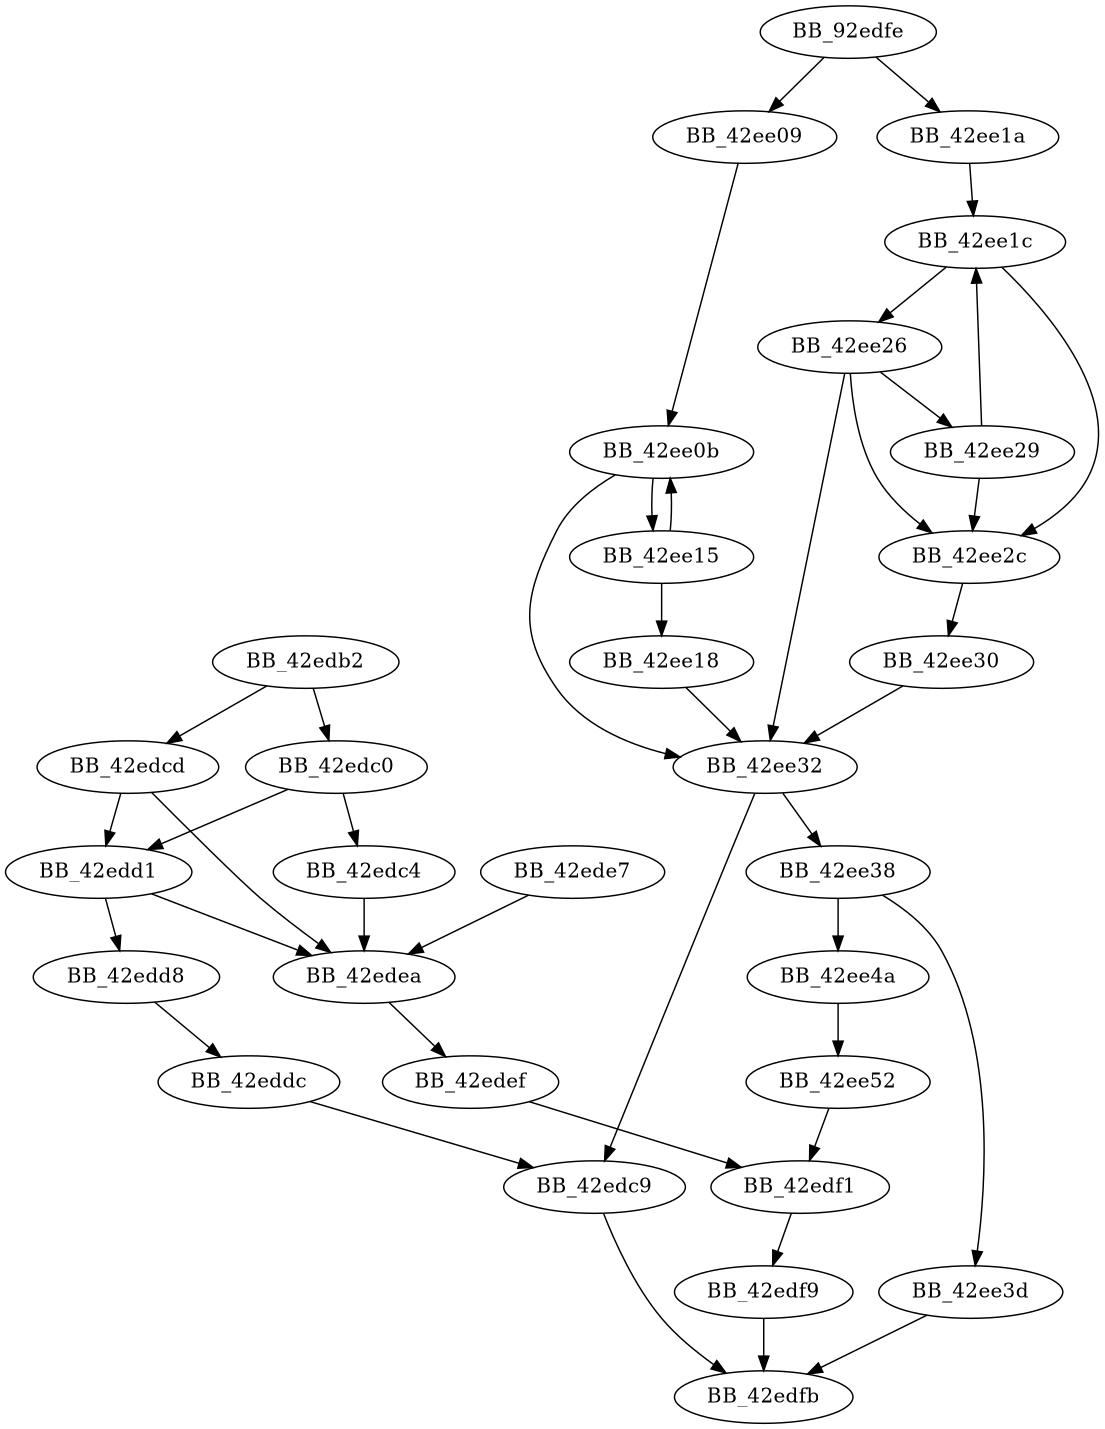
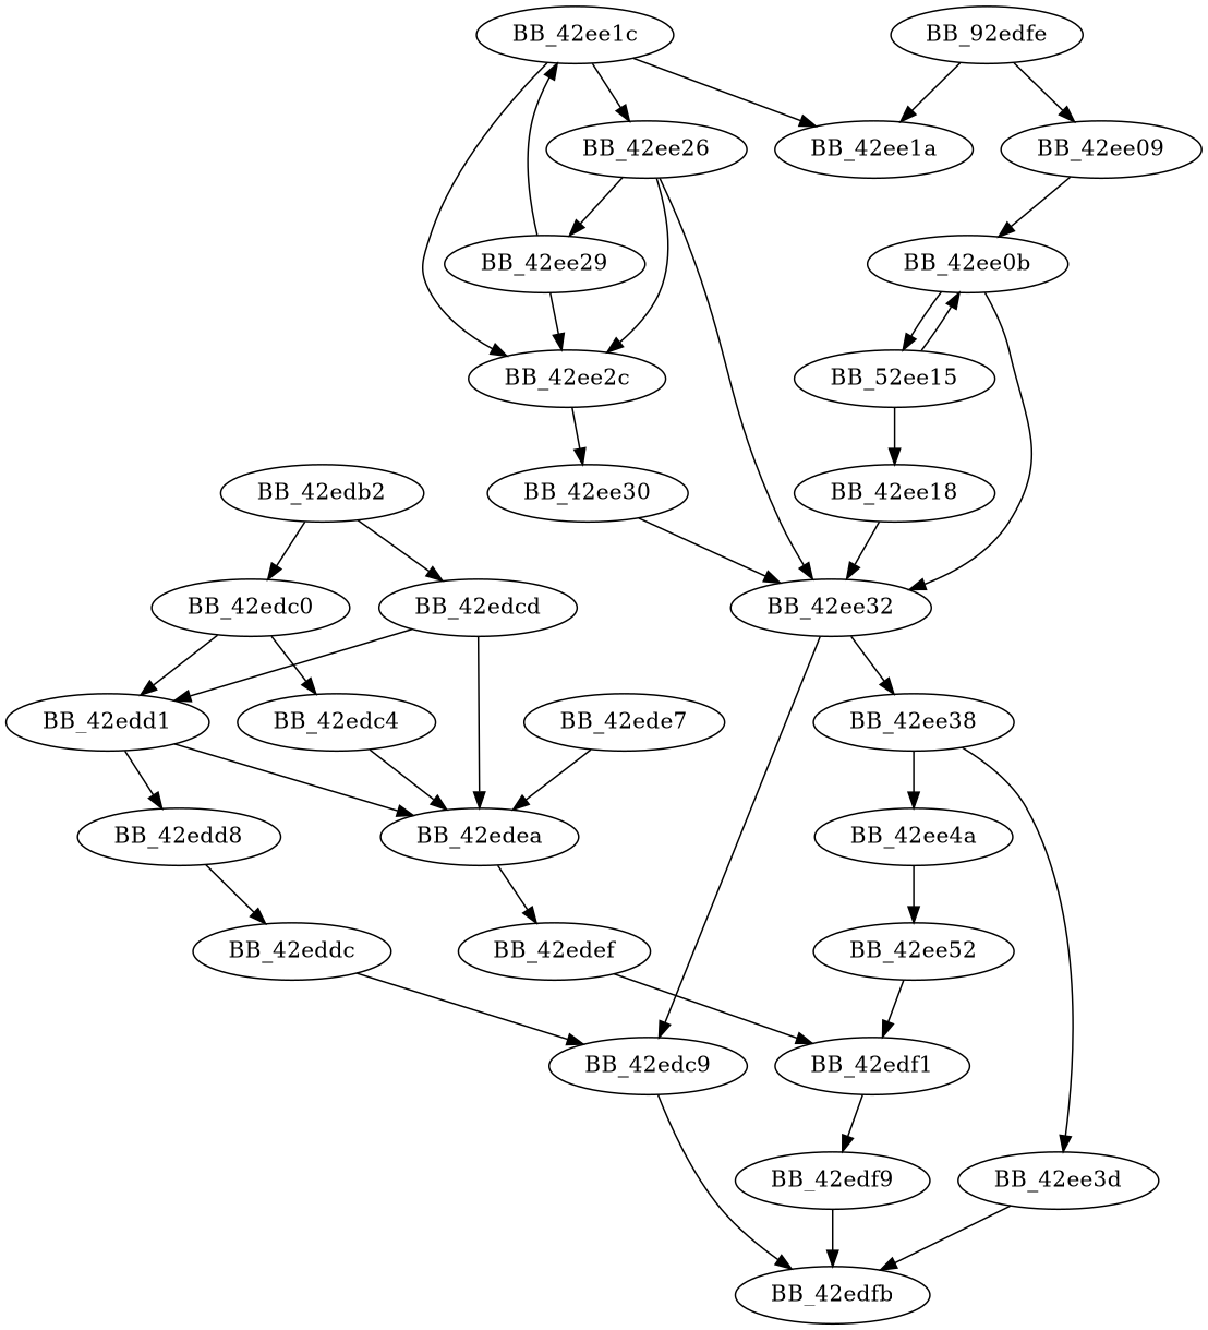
  digraph {
    BB_42edb2
    BB_42edc0
    BB_42edcd
    BB_42edc4
    BB_42edd1
    BB_42edea
    BB_42edd8
    BB_42edef
    BB_42edc9
    BB_42edfb
    BB_42eddc
    BB_42edf1
    BB_42ede7
    n14 [label=BB_92edfe]
    BB_42ee09
    BB_42ee1a
    BB_42ee0b
    BB_42ee1c
    BB_42edf9
-   BB_42ee15
+   BB_42ee15 [label=BB_52ee15]
    BB_42ee32
    BB_42ee26
    BB_42ee2c
    BB_42ee18
    BB_42ee38
    BB_42ee3d
    BB_42ee4a
    BB_42ee29
    BB_42ee30
    BB_42ee52
    BB_42edb2 -> BB_42edc0
    BB_42edb2 -> BB_42edcd
    BB_42edc0 -> BB_42edc4
    BB_42edc0 -> BB_42edd1
    BB_42edcd -> BB_42edd1
    BB_42edcd -> BB_42edea
    BB_42edc4 -> BB_42edea
    BB_42edd1 -> BB_42edea
    BB_42edd1 -> BB_42edd8
    BB_42edea -> BB_42edef
    BB_42edd8 -> BB_42eddc
    BB_42edef -> BB_42edf1
    BB_42edc9 -> BB_42edfb
    BB_42eddc -> BB_42edc9
    BB_42edf1 -> BB_42edf9
    BB_42ede7 -> BB_42edea
    n14 -> BB_42ee09
    n14 -> BB_42ee1a
    BB_42ee09 -> BB_42ee0b
-   BB_42ee1a -> BB_42ee1c
+   BB_42ee1c -> BB_42ee1a
    BB_42ee0b -> BB_42ee15
    BB_42ee0b -> BB_42ee32
    BB_42ee1c -> BB_42ee26
    BB_42ee1c -> BB_42ee2c
    BB_42edf9 -> BB_42edfb
    BB_42ee15 -> BB_42ee0b
    BB_42ee15 -> BB_42ee18
    BB_42ee32 -> BB_42edc9
    BB_42ee32 -> BB_42ee38
    BB_42ee26 -> BB_42ee32
    BB_42ee26 -> BB_42ee2c
    BB_42ee26 -> BB_42ee29
    BB_42ee2c -> BB_42ee30
    BB_42ee18 -> BB_42ee32
    BB_42ee38 -> BB_42ee3d
    BB_42ee38 -> BB_42ee4a
    BB_42ee3d -> BB_42edfb
    BB_42ee4a -> BB_42ee52
    BB_42ee29 -> BB_42ee1c
    BB_42ee29 -> BB_42ee2c
    BB_42ee30 -> BB_42ee32
    BB_42ee52 -> BB_42edf1
  }
